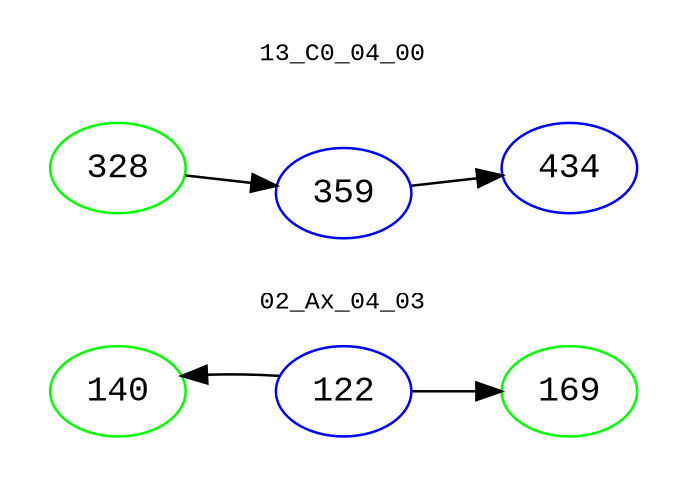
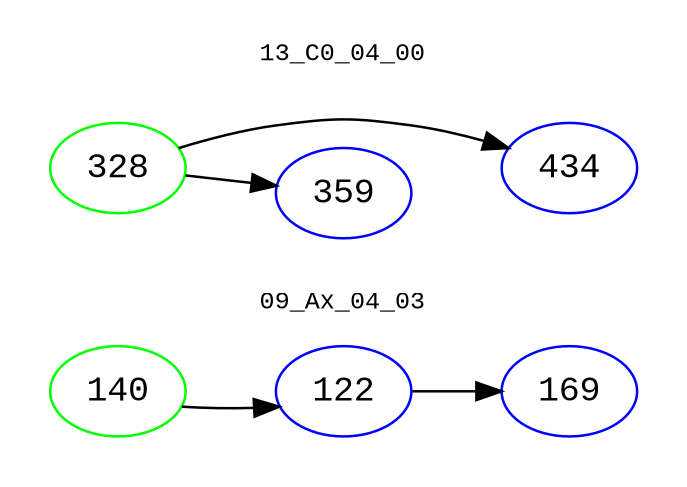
  digraph {
    fontname="Liberation Mono"
    rankdir=LR
    node [color=blue fontname="Liberation Mono"]
    edge [color=black fontname="Liberation Mono"]
    n1 [color=green label=140]
    n2 [label=122]
-   n3 [color=green label=169]
+   n3 [label=169]
    n4 [color=green label=328]
    n5 [label=359]
    n6 [label=434]
    subgraph cluster_1 {
      color=white
      fontsize=10
-     label="02_Ax_04_03"
+     label="09_Ax_04_03"
      n1
      n2
      n3
    }
    subgraph cluster_2 {
      color=white
      fontsize=10
      label="13_C0_04_00"
      n4
      n5
      n6
    }
-   n2 -> n1
+   n1 -> n2
    n2 -> n3
    n4 -> n5
-   n5 -> n6
+   n4 -> n6
  }
